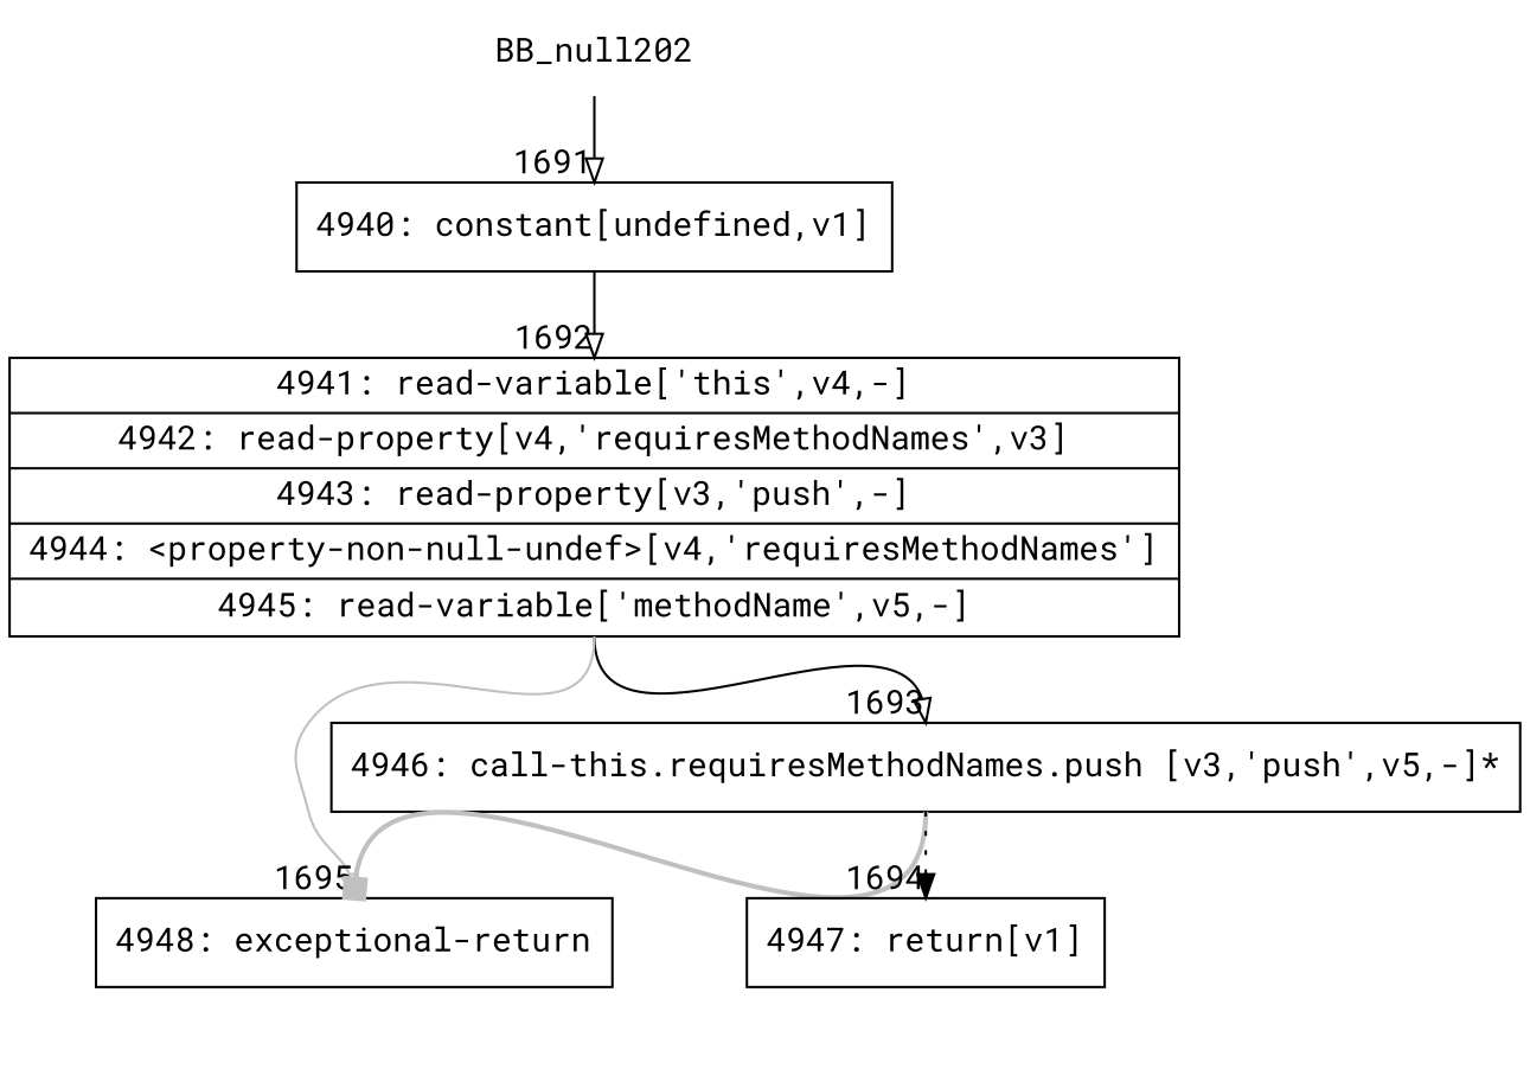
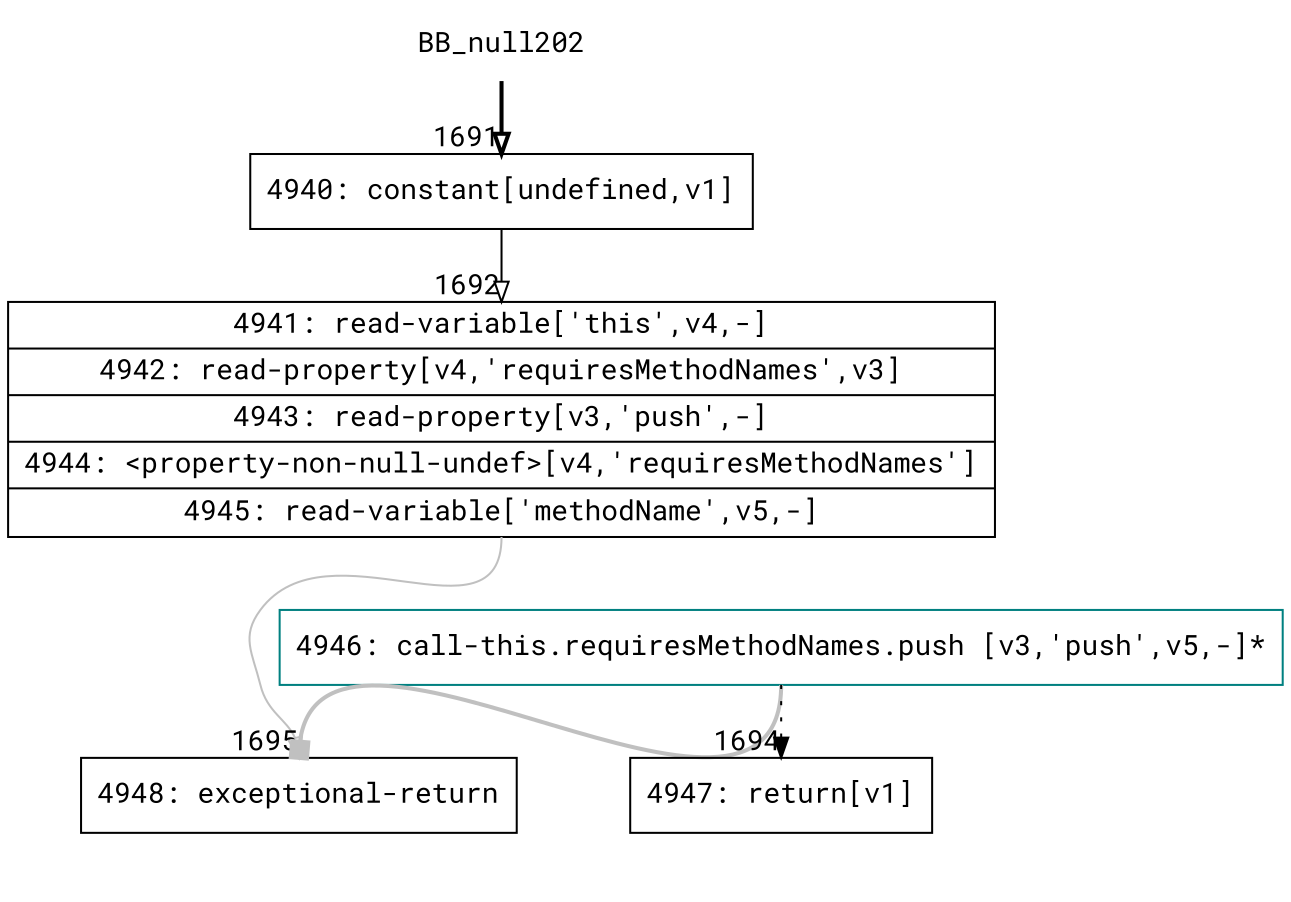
  digraph {
    fontname="Roboto Mono"
    rankdir=TD
    node [color=black fontname="Roboto Mono" shape=record]
    edge [arrowhead=onormal fontname="Roboto Mono" headport=n style=solid tailport=s]
    n1 [color=teal label=BB_null202 shape=none]
    n2 [label="{4940: constant[undefined,v1]}"]
    n3 [label="{4941: read-variable['this',v4,-]|4942: read-property[v4,'requiresMethodNames',v3]|4943: read-property[v3,'push',-]|4944: \<property-non-null-undef\>[v4,'requiresMethodNames']|4945: read-variable['methodName',v5,-]}"]
-   n4 [label="{4946: call-this.requiresMethodNames.push [v3,'push',v5,-]*}"]
+   n4 [color=teal label="{4946: call-this.requiresMethodNames.push [v3,'push',v5,-]*}"]
    n5 [label="{4948: exceptional-return}"]
    n6 [label="{4947: return[v1]}"]
-   n1 -> n2 [headlabel="    1691"]
+   n1 -> n2 [headlabel="    1691" style=bold]
    n2 -> n3 [headlabel="      1692"]
-   n3 -> n4 [headlabel="      1693"]
    n3 -> n5 [color=gray headlabel="      1695"]
    n4 -> n5 [arrowhead=box color=gray style=bold]
    n4 -> n6 [arrowhead=normal headlabel="      1694" style=dotted]
  }
